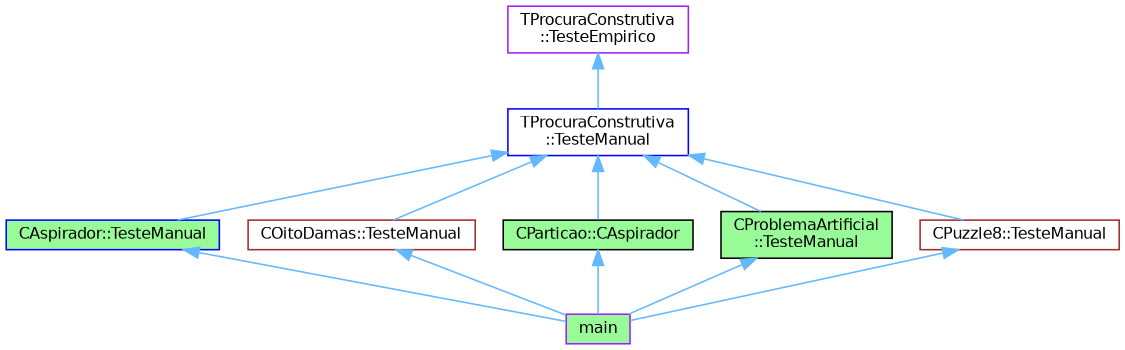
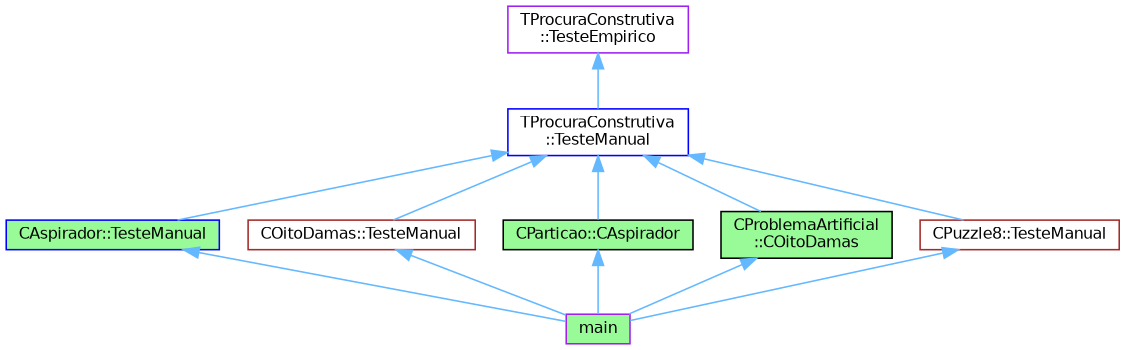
  digraph {
    rankdir=TB
    node [color=purple fillcolor=white fontname=Helvetica fontsize=10 shape=box style=filled]
    edge [color=steelblue1 dir=back fontname=Helvetica fontsize=10 labelfontname=Helvetica labelfontsize=10 style=solid]
    n1 [fontcolor=black height=0.2 label="TProcuraConstrutiva\l::TesteEmpirico" width=0.4]
    n2 [color=blue height=0.2 label="TProcuraConstrutiva\l::TesteManual" width=0.4]
    n3 [color=blue fillcolor=palegreen height=0.2 label="CAspirador::TesteManual" width=0.4]
    n4 [color=brown height=0.2 label="COitoDamas::TesteManual" width=0.4]
    n5 [color=black fillcolor=palegreen height=0.2 label="CParticao::CAspirador" width=0.4]
-   n6 [color=black fillcolor=palegreen height=0.2 label="CProblemaArtificial\l::TesteManual" width=0.4]
+   n6 [color=black fillcolor=palegreen height=0.2 label="CProblemaArtificial\l::COitoDamas" width=0.4]
    n7 [color=brown height=0.2 label="CPuzzle8::TesteManual" width=0.4]
    n8 [fillcolor=palegreen height=0.2 label=main width=0.4]
    n1 -> n2
    n2 -> n3
    n2 -> n4
    n2 -> n5
    n2 -> n6
    n2 -> n7
    n3 -> n8
    n4 -> n8
    n5 -> n8
    n6 -> n8
    n7 -> n8
  }
